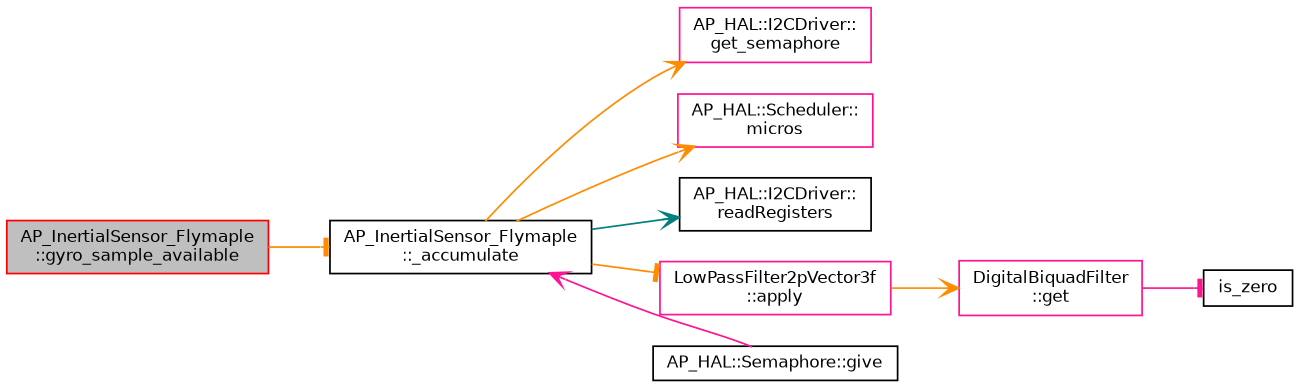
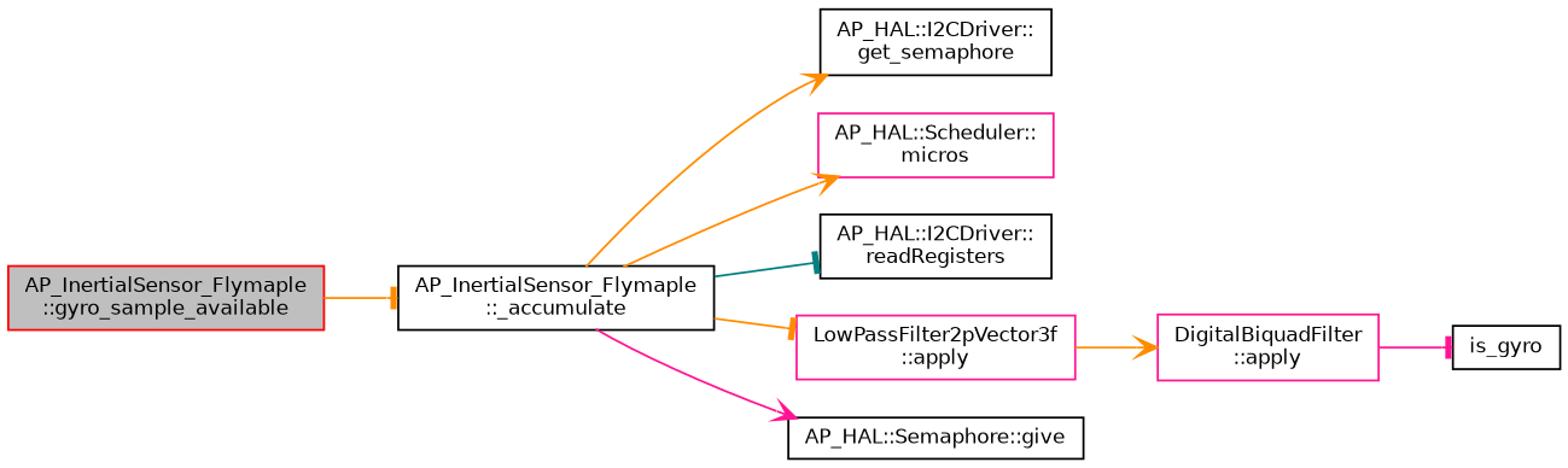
  digraph {
    rankdir=LR
    node [color=black fillcolor=white fontname=Helvetica fontsize=10 shape=record style=filled]
    edge [arrowhead=tee color=darkorange fontname=Helvetica fontsize=10 labelfontname=Helvetica labelfontsize=10 style=solid]
    n1 [color=red fillcolor=grey75 fontcolor=black height=0.2 label="AP_InertialSensor_Flymaple\l::gyro_sample_available" width=0.4]
    n2 [height=0.2 label="AP_InertialSensor_Flymaple\l::_accumulate" width=0.4]
-   n3 [color=deeppink height=0.2 label="AP_HAL::I2CDriver::\lget_semaphore" width=0.4]
+   n3 [height=0.2 label="AP_HAL::I2CDriver::\lget_semaphore" width=0.4]
    n4 [color=deeppink height=0.2 label="AP_HAL::Scheduler::\lmicros" width=0.4]
    n5 [height=0.2 label="AP_HAL::I2CDriver::\lreadRegisters" width=0.4]
    n6 [color=deeppink height=0.2 label="LowPassFilter2pVector3f\l::apply" width=0.4]
    n7 [height=0.2 label="AP_HAL::Semaphore::give" width=0.4]
-   n8 [color=deeppink height=0.2 label="DigitalBiquadFilter\l::get" width=0.4]
-   n9 [height=0.2 label=is_zero width=0.4]
+   n8 [color=deeppink height=0.2 label="DigitalBiquadFilter\l::apply" width=0.4]
+   n9 [height=0.2 label=is_gyro width=0.4]
    n1 -> n2
    n2 -> n3 [arrowhead=vee]
    n2 -> n4 [arrowhead=vee]
-   n2 -> n5 [arrowhead=vee color=teal]
+   n2 -> n5 [color=teal]
    n2 -> n6
-   n7 -> n2 [arrowhead=vee color=deeppink]
+   n2 -> n7 [arrowhead=vee color=deeppink]
    n6 -> n8 [arrowhead=vee]
    n8 -> n9 [color=deeppink]
  }
